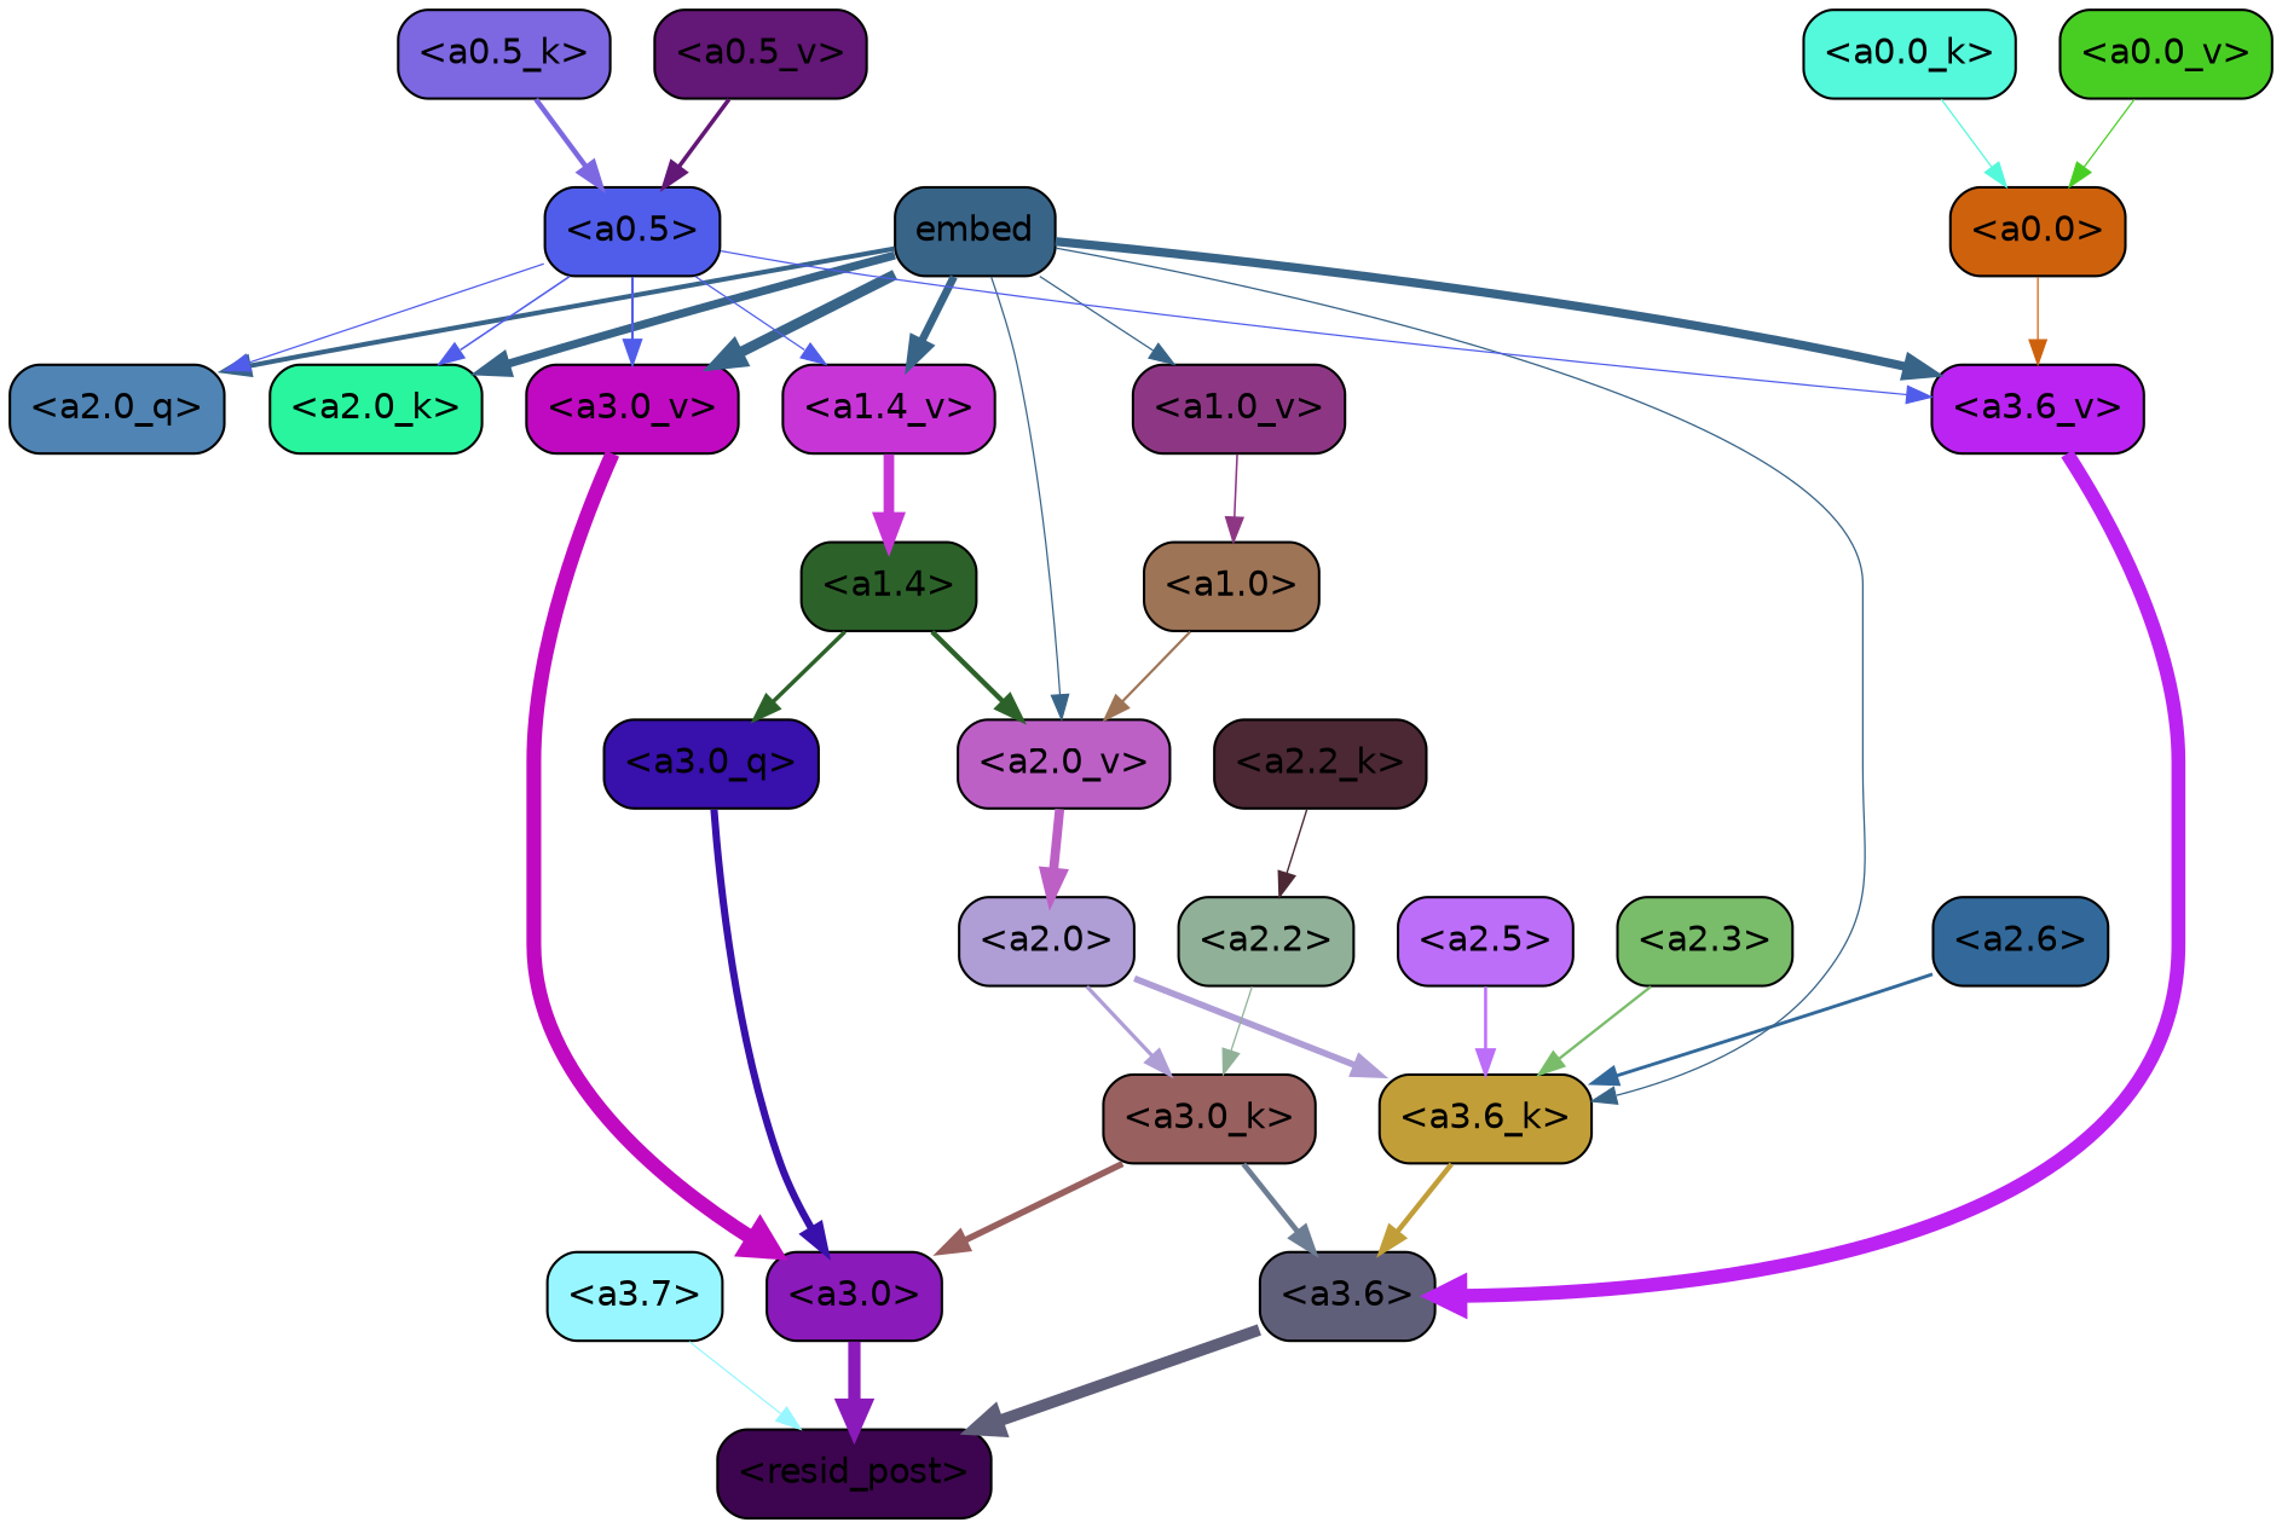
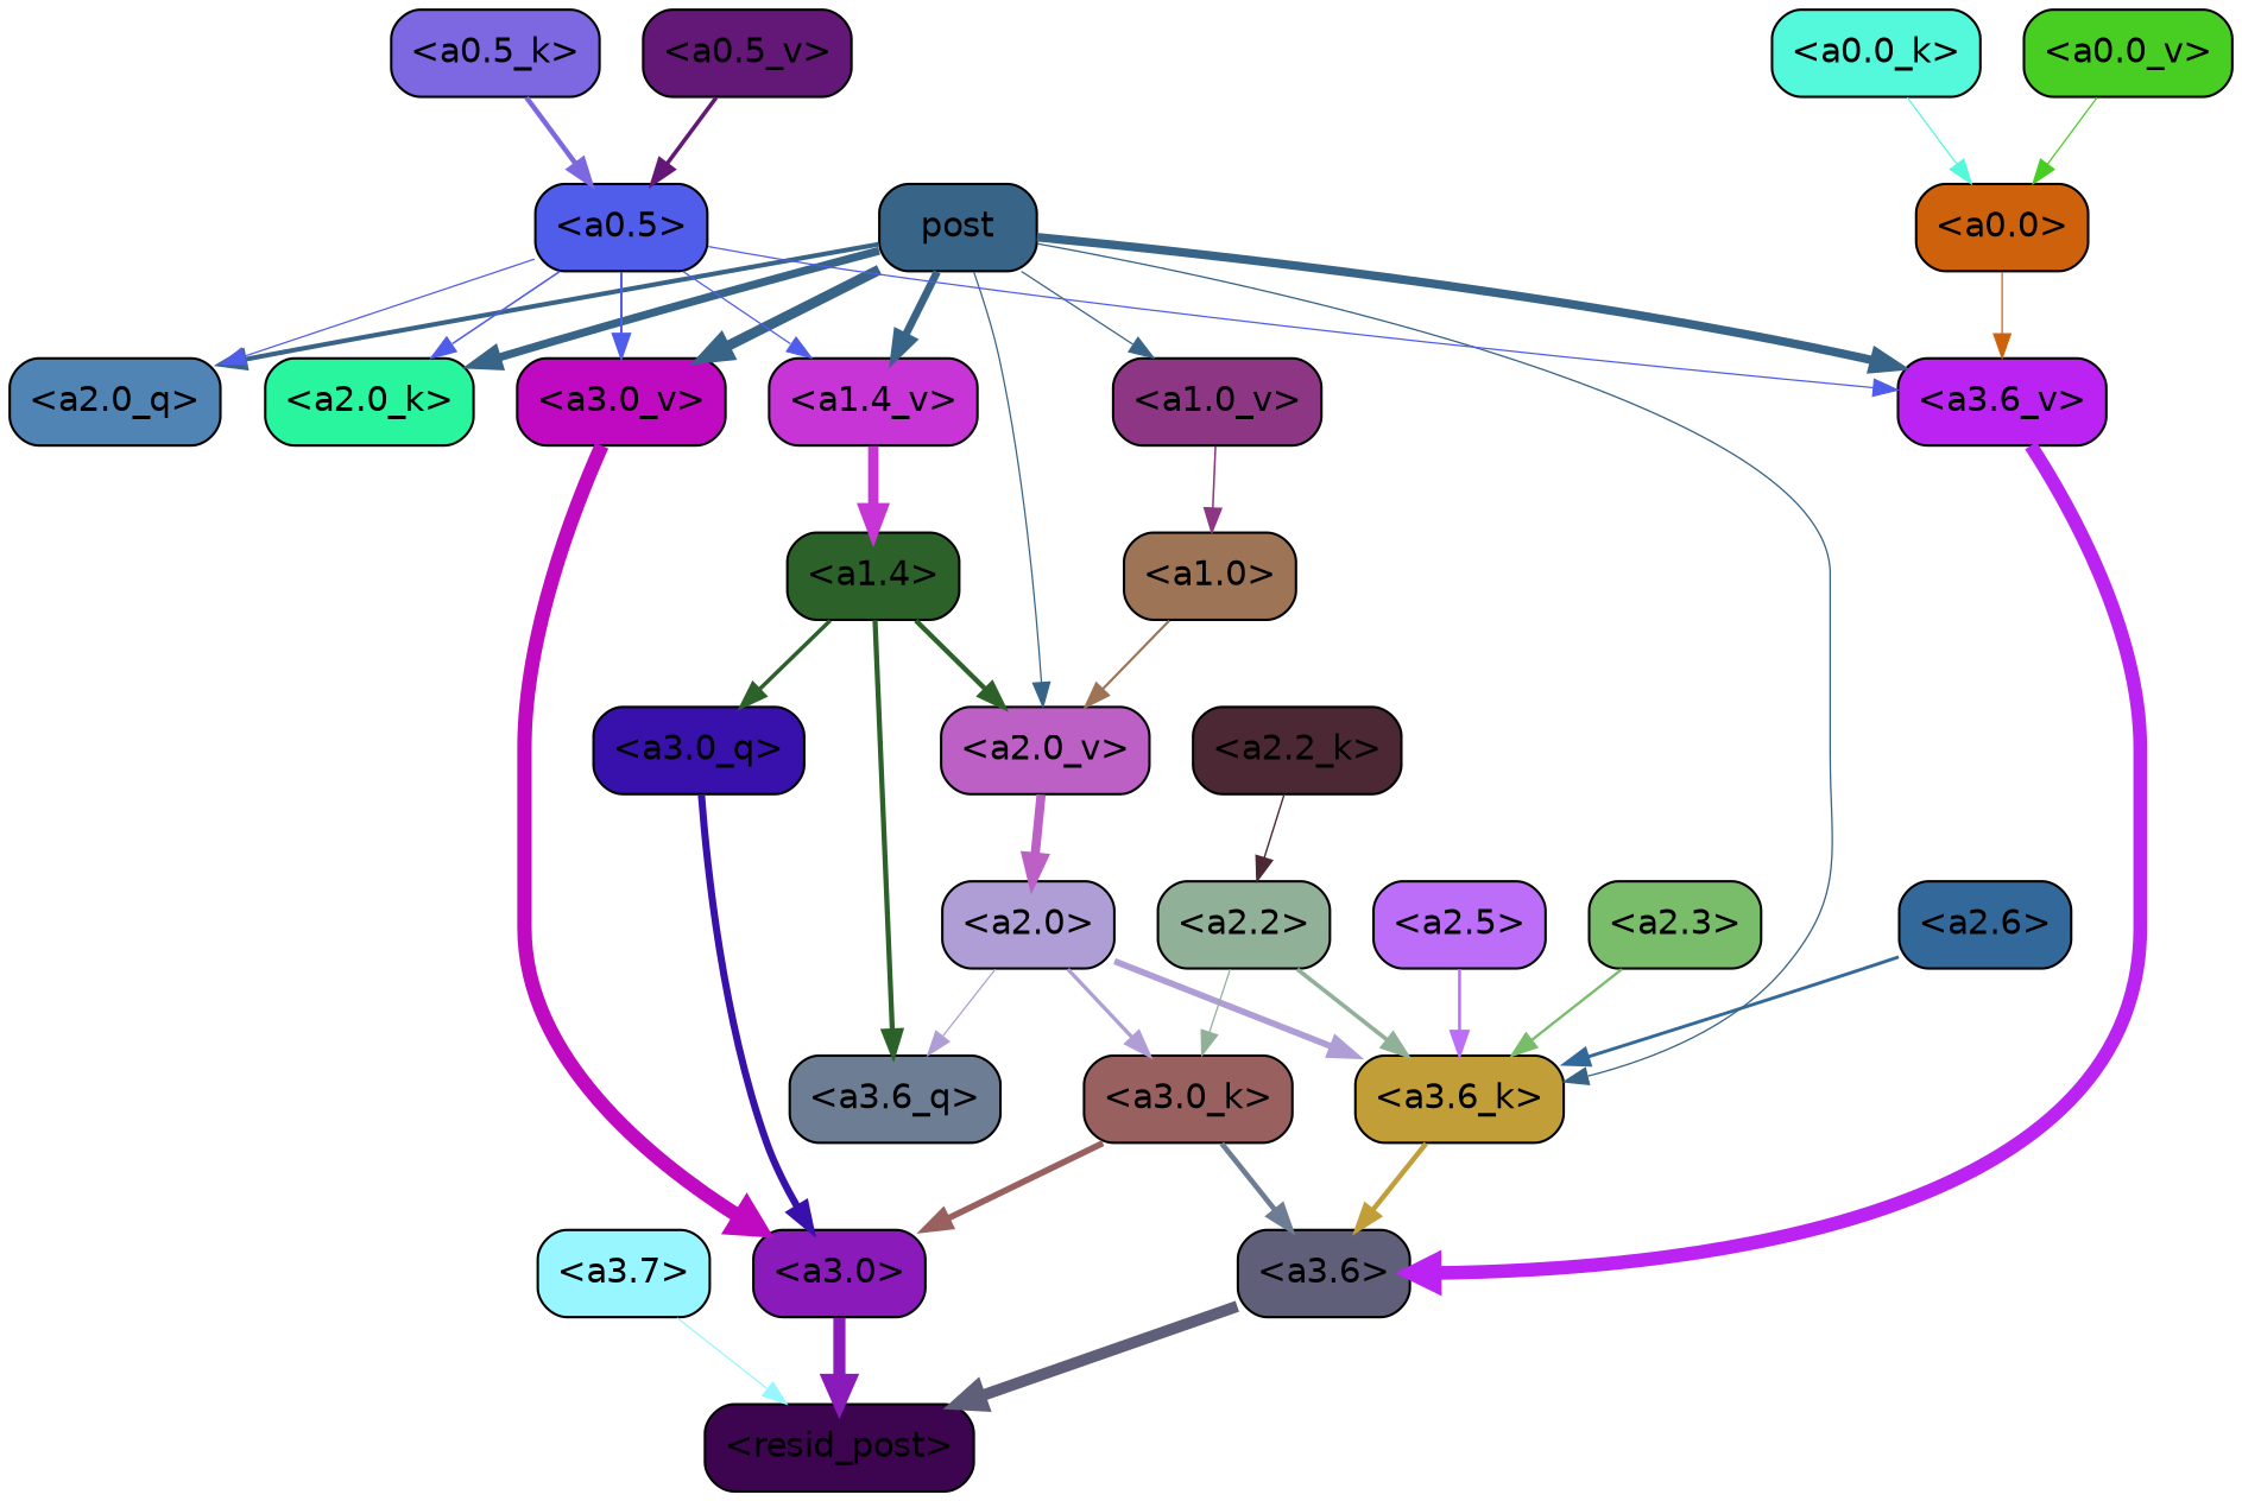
  strict digraph {
    splines=true
    node [color=black fontname=Helvetica shape=box style="filled, rounded"]
    edge [color="#386488" penwidth=0.6]
    "<a3.7>" [fillcolor="#97f6ff"]
    "<resid_post>" [fillcolor="#3d054f"]
    "<a3.6>" [fillcolor="#605f7a"]
    "<a3.0>" [fillcolor="#8a1aba"]
+   "<a3.6_q>" [fillcolor="#6d7d93"]
    "<a3.0_q>" [fillcolor="#3810ab"]
    "<a3.6_k>" [fillcolor="#c19e38"]
    "<a3.0_k>" [fillcolor="#98605e"]
    "<a3.6_v>" [fillcolor="#bb23f2"]
    "<a3.0_v>" [fillcolor="#c00ac1"]
    "<a2.0>" [fillcolor="#af9dd6"]
    "<a1.4>" [fillcolor="#2c6229"]
    "<a2.0_v>" [fillcolor="#bc60c6"]
    "<a2.6>" [fillcolor="#32699a"]
    "<a2.5>" [fillcolor="#bc6ef9"]
    "<a2.3>" [fillcolor="#79bc6a"]
    "<a2.2>" [fillcolor="#90b098"]
-   embed [fillcolor="#386488"]
+   embed [fillcolor="#386488" label=post]
    "<a2.0_q>" [fillcolor="#4f84b4"]
    "<a2.0_k>" [fillcolor="#28f59d"]
    "<a1.4_v>" [fillcolor="#c835d7"]
    "<a1.0_v>" [fillcolor="#8d3784"]
    "<a1.0>" [fillcolor="#9e7456"]
    "<a0.5>" [fillcolor="#505dea"]
    "<a0.0>" [fillcolor="#ce610c"]
    "<a2.2_k>" [fillcolor="#4b2834"]
    "<a0.5_k>" [fillcolor="#7d68e1"]
    "<a0.0_k>" [fillcolor="#54f8db"]
    "<a0.5_v>" [fillcolor="#631776"]
    "<a0.0_v>" [fillcolor="#48ce23"]
    "<a3.7>" -> "<resid_post>" [color="#97f6ff"]
    "<a3.6>" -> "<resid_post>" [color="#605f7a" penwidth=4.748674273490906]
    "<a3.0>" -> "<resid_post>" [color="#8a1aba" penwidth=5.004031300544739]
    "<a3.0_q>" -> "<a3.0>" [color="#3810ab" penwidth=2.95696559548378]
    "<a3.6_k>" -> "<a3.6>" [color="#c19e38" penwidth=2.086437076330185]
    "<a3.0_k>" -> "<a3.6>" [color="#6d7d93" penwidth=2.1656854450702667]
    "<a3.0_k>" -> "<a3.0>" [color="#98605e" penwidth=2.5988530814647675]
    "<a3.6_v>" -> "<a3.6>" [color="#bb23f2" penwidth=5.669987380504608]
    "<a3.0_v>" -> "<a3.0>" [color="#c00ac1" penwidth=5.9515902400016785]
+   "<a2.0>" -> "<a3.6_q>" [color="#af9dd6"]
    "<a2.0>" -> "<a3.6_k>" [color="#af9dd6" penwidth=2.6423546075820923]
    "<a2.0>" -> "<a3.0_k>" [color="#af9dd6" penwidth=1.5482127666473389]
+   "<a1.4>" -> "<a3.6_q>" [color="#2c6229" penwidth=2.1035547256469727]
    "<a1.4>" -> "<a3.0_q>" [color="#2c6229" penwidth=1.6541699171066284]
    "<a1.4>" -> "<a2.0_v>" [color="#2c6229" penwidth=2.048949420452118]
    "<a2.0_v>" -> "<a2.0>" [color="#bc60c6" penwidth=3.76983106136322]
    "<a2.6>" -> "<a3.6_k>" [color="#32699a" penwidth=1.3718644380569458]
    "<a2.5>" -> "<a3.6_k>" [color="#bc6ef9" penwidth=1.231603980064392]
    "<a2.3>" -> "<a3.6_k>" [color="#79bc6a" penwidth=1.1117559671401978]
+   "<a2.2>" -> "<a3.6_k>" [color="#90b098" penwidth=1.7315057516098022]
    "<a2.2>" -> "<a3.0_k>" [color="#90b098"]
    embed -> "<a3.6_k>" [penwidth=0.6229734420776367]
    embed -> "<a3.6_v>" [penwidth=3.56406831741333]
    embed -> "<a3.0_v>" [penwidth=4.293717980384827]
    embed -> "<a2.0_v>"
    embed -> "<a2.0_q>" [penwidth=1.9479764699935913]
    embed -> "<a2.0_k>" [penwidth=3.348647713661194]
    embed -> "<a1.4_v>" [penwidth=3.1658360958099365]
    embed -> "<a1.0_v>"
    "<a1.4_v>" -> "<a1.4>" [color="#c835d7" penwidth=4.295930981636047]
    "<a1.0_v>" -> "<a1.0>" [color="#8d3784" penwidth=0.7506231069564819]
    "<a1.0>" -> "<a2.0_v>" [color="#9e7456" penwidth=1.0333166718482971]
    "<a0.5>" -> "<a3.6_v>" [color="#505dea"]
    "<a0.5>" -> "<a3.0_v>" [color="#505dea" penwidth=0.9916514158248901]
    "<a0.5>" -> "<a2.0_q>" [color="#505dea"]
    "<a0.5>" -> "<a2.0_k>" [color="#505dea" penwidth=0.7479127645492554]
    "<a0.5>" -> "<a1.4_v>" [color="#505dea"]
    "<a0.0>" -> "<a3.6_v>" [color="#ce610c"]
    "<a2.2_k>" -> "<a2.2>" [color="#4b2834" penwidth=0.6648573875427246]
    "<a0.5_k>" -> "<a0.5>" [color="#7d68e1" penwidth=2.078277349472046]
    "<a0.0_k>" -> "<a0.0>" [color="#54f8db"]
    "<a0.5_v>" -> "<a0.5>" [color="#631776" penwidth=1.6795680522918701]
    "<a0.0_v>" -> "<a0.0>" [color="#48ce23"]
  }
